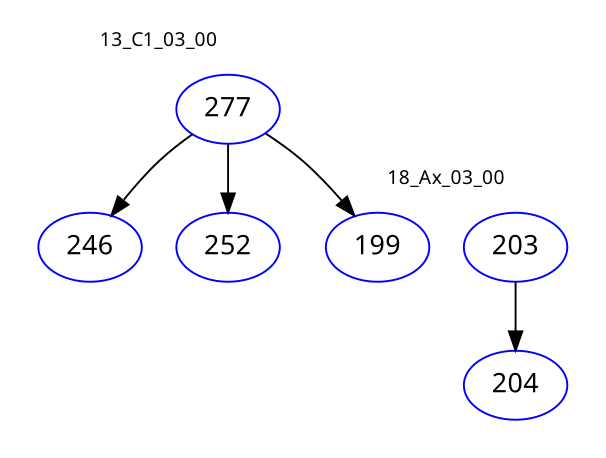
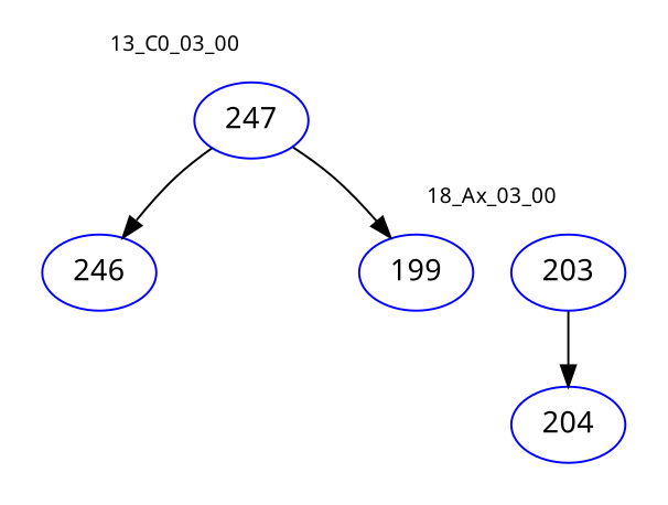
  digraph {
    fontname="Noto Sans"
    node [color=blue fontname="Noto Sans"]
    edge [color=black fontname="Noto Sans"]
    n1 [label=203]
    n2 [label=199]
    n3 [label=204]
-   n4 [label=277]
+   n4 [label=247]
    n5 [label=246]
-   n6 [label=252]
    subgraph cluster_1 {
      color=white
      fontsize=10
      label="18_Ax_03_00"
      n1
      n2
      n3
    }
    subgraph cluster_2 {
      color=white
      fontsize=10
-     label="13_C1_03_00"
+     label="13_C0_03_00"
      n4
      n5
-     n6
    }
    n1 -> n3
    n4 -> n2
    n4 -> n5
-   n4 -> n6
  }
